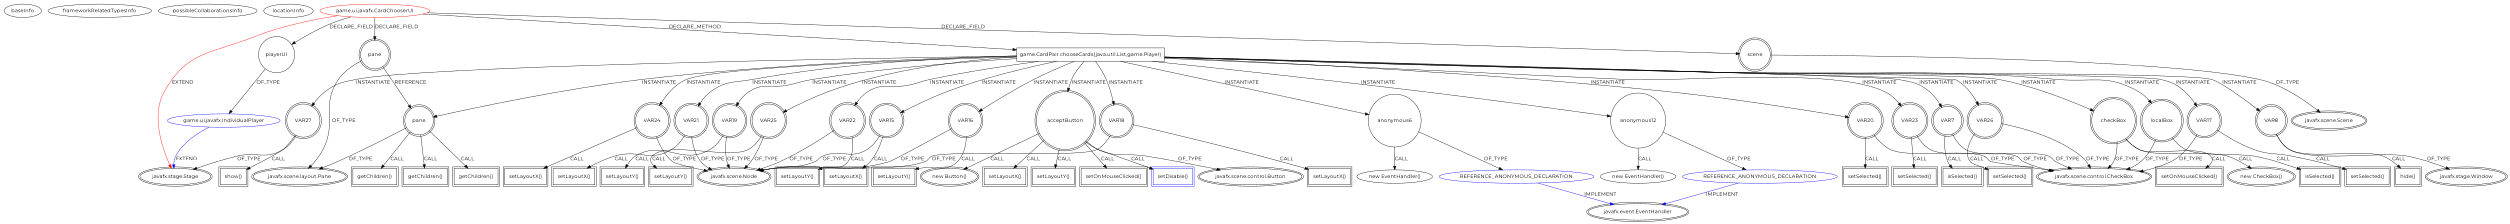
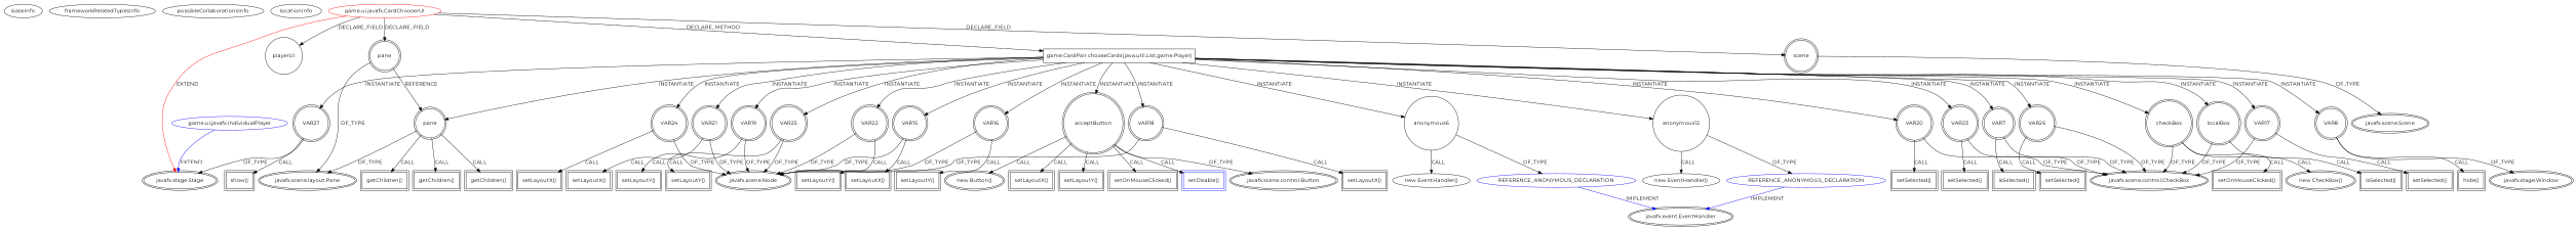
  digraph {
    fontname=Montserrat
    node [fontname=Montserrat isFrameworkType=true vertexType=INSIDE_CALL peripheries=2 shape=box]
    edge [fontname=Montserrat]
    baseInfo [category=extension_graph graphId=592 isAnonymous=false possibleRelation=true isFrameworkType="" vertexType="" peripheries="" shape=""]
    frameworkRelatedTypesInfo [0="javafx.stage.Stage" isFrameworkType="" vertexType="" peripheries="" shape=""]
    possibleCollaborationsInfo [0="592~FIELD_DECLARATION-~javafx.stage.Stage ~javafx.stage.Stage ~false~false" 1="592~CLIENT_METHOD_DECLARATION-INSTANTIATION-~javafx.stage.Stage ~javafx.event.EventHandler ~false~true" isFrameworkType="" vertexType="" peripheries="" shape=""]
    locationInfo [contextSignature=CardChooserUI filePath="/JCake-CoupGameProgram/CoupGameProgram-master/src/game/ui/javafx/CardChooserUI.java" graphId=592 projectName="JCake-CoupGameProgram" isFrameworkType="" vertexType="" peripheries="" shape=""]
    n5 [color=red isFrameworkType=false label="game.ui.javafx.CardChooserUI" vertexType=ROOT_CLIENT_CLASS_DECLARATION peripheries="" shape=""]
    n6 [label="javafx.stage.Stage" vertexType=FRAMEWORK_CLASS_TYPE shape=""]
    n7 [label=pane shape=circle vertexType=FIELD_DECLARATION]
    n8 [isFrameworkType=false label=playerUI shape=circle vertexType=FIELD_DECLARATION peripheries=""]
    n9 [label=scene shape=circle vertexType=FIELD_DECLARATION]
    n10 [isFrameworkType=false label="game.CardPair chooseCards(java.util.List,game.Player)" vertexType=CLIENT_METHOD_DECLARATION peripheries=""]
    n11 [label="javafx.scene.layout.Pane" vertexType=FRAMEWORK_CLASS_TYPE shape=""]
    n12 [label=pane shape=circle vertexType=VARIABLE_EXPRESION]
    n13 [color=blue isFrameworkType=false label="game.ui.javafx.IndividualPlayer" vertexType=REFERENCE_CLIENT_CLASS_DECLARATION peripheries="" shape=""]
    n14 [label="javafx.scene.Scene" vertexType=FRAMEWORK_CLASS_TYPE shape=""]
    n15 [label=acceptButton shape=circle vertexType=VARIABLE_EXPRESION]
    n16 [isFrameworkType=false label=anonymous6 shape=circle vertexType=VARIABLE_EXPRESION peripheries=""]
    n17 [label=VAR7 shape=circle vertexType=VARIABLE_EXPRESION]
    n18 [label=VAR8 shape=circle vertexType=VARIABLE_EXPRESION]
    n19 [label=checkBox shape=circle vertexType=VARIABLE_EXPRESION]
    n20 [isFrameworkType=false label=anonymous12 shape=circle vertexType=VARIABLE_EXPRESION peripheries=""]
    n21 [label=localBox shape=circle vertexType=VARIABLE_EXPRESION]
    n22 [label=VAR15 shape=circle vertexType=VARIABLE_EXPRESION]
    n23 [label=VAR16 shape=circle vertexType=VARIABLE_EXPRESION]
    n24 [label=VAR17 shape=circle vertexType=VARIABLE_EXPRESION]
    n25 [label=VAR18 shape=circle vertexType=VARIABLE_EXPRESION]
    n26 [label=VAR19 shape=circle vertexType=VARIABLE_EXPRESION]
    n27 [label=VAR20 shape=circle vertexType=VARIABLE_EXPRESION]
    n28 [label=VAR21 shape=circle vertexType=VARIABLE_EXPRESION]
    n29 [label=VAR22 shape=circle vertexType=VARIABLE_EXPRESION]
    n30 [label=VAR23 shape=circle vertexType=VARIABLE_EXPRESION]
    n31 [label=VAR24 shape=circle vertexType=VARIABLE_EXPRESION]
    n32 [label=VAR25 shape=circle vertexType=VARIABLE_EXPRESION]
    n33 [label=VAR26 shape=circle vertexType=VARIABLE_EXPRESION]
    n34 [label=VAR27 shape=circle vertexType=VARIABLE_EXPRESION]
    n35 [label="getChildren()"]
    n36 [label="getChildren()"]
    n37 [label="getChildren()"]
    n38 [label="javafx.scene.control.Button" vertexType=FRAMEWORK_CLASS_TYPE shape=""]
    n39 [label="new Button()" vertexType=CONSTRUCTOR_CALL shape=""]
    n40 [label="setLayoutX()"]
    n41 [label="setLayoutY()"]
    n42 [label="setOnMouseClicked()"]
    n43 [color=blue label="setDisable()"]
    n44 [color=blue isFrameworkType=false label=REFERENCE_ANONYMOUS_DECLARATION vertexType=REFERENCE_ANONYMOUS_DECLARATION peripheries="" shape=""]
    n45 [isFrameworkType=false label="new EventHandler()" vertexType=CONSTRUCTOR_CALL peripheries="" shape=""]
    n46 [label="javafx.scene.control.CheckBox" vertexType=FRAMEWORK_CLASS_TYPE shape=""]
    n47 [label="isSelected()"]
    n48 [label="javafx.stage.Window" vertexType=FRAMEWORK_CLASS_TYPE shape=""]
    n49 [label="hide()"]
    n50 [label="new CheckBox()" vertexType=CONSTRUCTOR_CALL shape=""]
    n51 [label="setOnMouseClicked()"]
    n52 [color=blue isFrameworkType=false label=REFERENCE_ANONYMOUS_DECLARATION vertexType=REFERENCE_ANONYMOUS_DECLARATION peripheries="" shape=""]
    n53 [isFrameworkType=false label="new EventHandler()" vertexType=CONSTRUCTOR_CALL peripheries="" shape=""]
    n54 [label="isSelected()"]
    n55 [label="javafx.scene.Node" vertexType=FRAMEWORK_CLASS_TYPE shape=""]
    n56 [label="setLayoutX()"]
    n57 [label="setLayoutY()"]
    n58 [label="setSelected()"]
    n59 [label="setLayoutX()"]
    n60 [label="setLayoutY()"]
    n61 [label="setSelected()"]
    n62 [label="setLayoutX()"]
    n63 [label="setLayoutY()"]
    n64 [label="setSelected()"]
    n65 [label="setLayoutX()"]
    n66 [label="setLayoutY()"]
    n67 [label="setSelected()"]
    n68 [label="show()"]
    n69 [label="javafx.event.EventHandler" vertexType=FRAMEWORK_INTERFACE_TYPE shape=""]
    n5 -> n6 [color=red label=EXTEND]
    n5 -> n7 [label=DECLARE_FIELD]
    n5 -> n8 [label=DECLARE_FIELD]
    n5 -> n9 [label=DECLARE_FIELD]
    n5 -> n10 [label=DECLARE_METHOD]
    n7 -> n11 [label=OF_TYPE]
    n7 -> n12 [label=REFERENCE]
-   n8 -> n13 [label=OF_TYPE]
    n9 -> n14 [label=OF_TYPE]
    n10 -> n12 [label=INSTANTIATE]
    n10 -> n15 [label=INSTANTIATE]
    n10 -> n16 [label=INSTANTIATE]
    n10 -> n17 [label=INSTANTIATE]
    n10 -> n18 [label=INSTANTIATE]
    n10 -> n19 [label=INSTANTIATE]
    n10 -> n20 [label=INSTANTIATE]
    n10 -> n21 [label=INSTANTIATE]
    n10 -> n22 [label=INSTANTIATE]
    n10 -> n23 [label=INSTANTIATE]
    n10 -> n24 [label=INSTANTIATE]
    n10 -> n25 [label=INSTANTIATE]
    n10 -> n26 [label=INSTANTIATE]
    n10 -> n27 [label=INSTANTIATE]
    n10 -> n28 [label=INSTANTIATE]
    n10 -> n29 [label=INSTANTIATE]
    n10 -> n30 [label=INSTANTIATE]
    n10 -> n31 [label=INSTANTIATE]
    n10 -> n32 [label=INSTANTIATE]
    n10 -> n33 [label=INSTANTIATE]
    n10 -> n34 [label=INSTANTIATE]
    n12 -> n11 [label=OF_TYPE]
    n12 -> n35 [label=CALL]
    n12 -> n36 [label=CALL]
    n12 -> n37 [label=CALL]
    n13 -> n6 [color=blue label=EXTEND]
    n15 -> n38 [label=OF_TYPE]
    n15 -> n39 [label=CALL]
    n15 -> n40 [label=CALL]
    n15 -> n41 [label=CALL]
    n15 -> n42 [label=CALL]
    n15 -> n43 [label=CALL]
    n16 -> n44 [label=OF_TYPE]
    n16 -> n45 [label=CALL]
    n17 -> n46 [label=OF_TYPE]
    n17 -> n47 [label=CALL]
    n18 -> n48 [label=OF_TYPE]
    n18 -> n49 [label=CALL]
    n19 -> n46 [label=OF_TYPE]
    n19 -> n50 [label=CALL]
    n19 -> n51 [label=CALL]
    n20 -> n52 [label=OF_TYPE]
    n20 -> n53 [label=CALL]
    n21 -> n46 [label=OF_TYPE]
    n21 -> n54 [label=CALL]
    n22 -> n55 [label=OF_TYPE]
    n22 -> n56 [label=CALL]
    n23 -> n55 [label=OF_TYPE]
    n23 -> n57 [label=CALL]
    n24 -> n46 [label=OF_TYPE]
    n24 -> n58 [label=CALL]
    n25 -> n55 [label=OF_TYPE]
    n25 -> n59 [label=CALL]
    n26 -> n55 [label=OF_TYPE]
    n26 -> n60 [label=CALL]
    n27 -> n46 [label=OF_TYPE]
    n27 -> n61 [label=CALL]
    n28 -> n55 [label=OF_TYPE]
    n28 -> n62 [label=CALL]
    n29 -> n55 [label=OF_TYPE]
    n29 -> n63 [label=CALL]
    n30 -> n46 [label=OF_TYPE]
    n30 -> n64 [label=CALL]
    n31 -> n55 [label=OF_TYPE]
    n31 -> n65 [label=CALL]
    n32 -> n55 [label=OF_TYPE]
    n32 -> n66 [label=CALL]
    n33 -> n46 [label=OF_TYPE]
    n33 -> n67 [label=CALL]
    n34 -> n6 [label=OF_TYPE]
    n34 -> n68 [label=CALL]
    n44 -> n69 [color=blue label=IMPLEMENT]
    n52 -> n69 [color=blue label=IMPLEMENT]
  }
